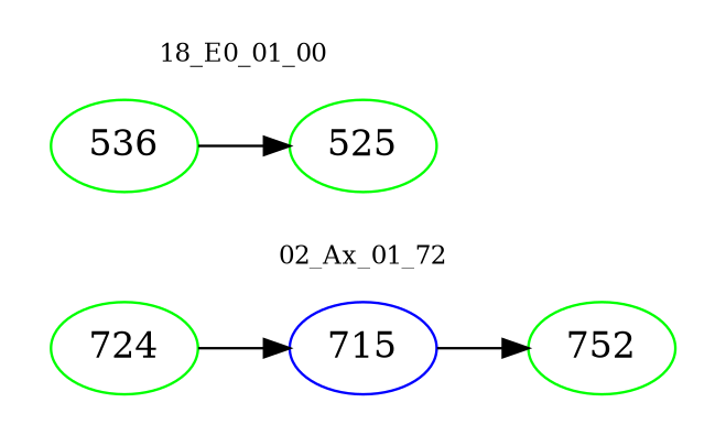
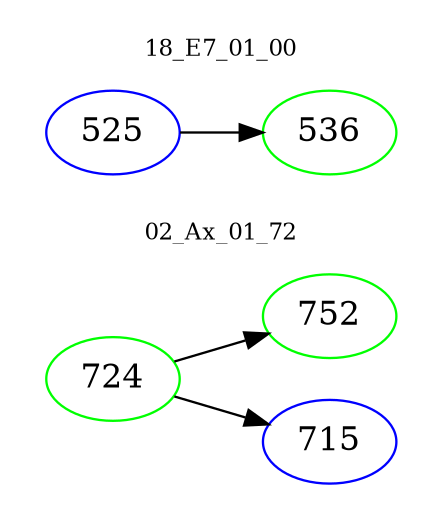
  digraph {
    rankdir=LR
    node [color=green]
    edge [color=black]
    n1 [label=724]
    n2 [color=blue label=715]
    n3 [label=752]
    n4 [label=536]
-   n5 [label=525]
+   n5 [color=blue label=525]
    subgraph cluster_1 {
      color=white
      fontsize=10
      label="02_Ax_01_72"
      n1
      n2
      n3
    }
    subgraph cluster_2 {
      color=white
      fontsize=10
-     label="18_E0_01_00"
+     label="18_E7_01_00"
      n4
      n5
    }
    n1 -> n2
-   n2 -> n3
-   n4 -> n5
+   n1 -> n3
+   n5 -> n4
  }
